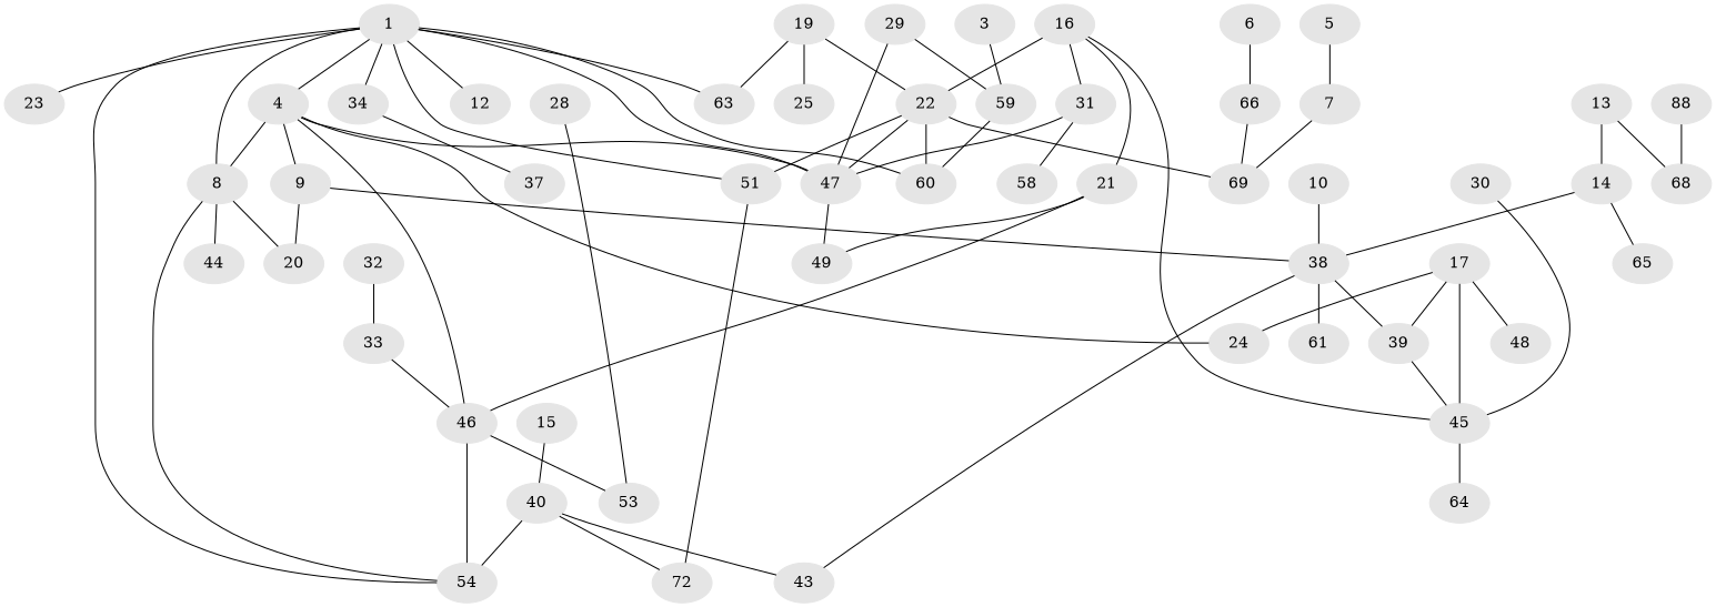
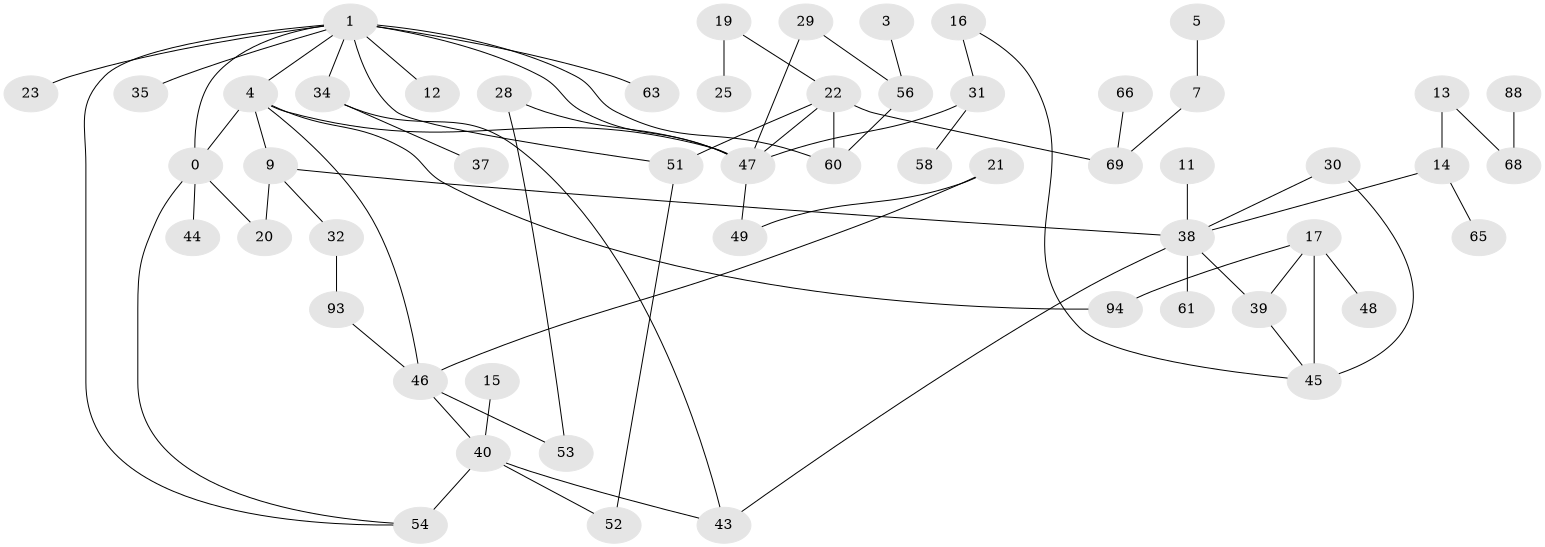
  graph {
    node [color=gray90 style=filled]
    edge [weight=1.0]
    1
    4
-   8
+   8 [label=0]
    12
    23
    34
+   35
    47
    51
    54
    60
    63
    9
-   24
+   24 [label=94]
    46
    20
    44
    43
    n19 [label=37]
    49
-   52 [label=72]
+   52
    3
-   56 [label=59]
+   56
    32
    38
    53
    5
    7
    69
-   6
    66
-   33
+   33 [label=93]
    39
    61
-   10
+   10 [label=11]
    13
    14
    68
    65
    15
    40
    16
    21
    22
    31
    45
    58
-   64
    17
    48
    n51 [label=88]
    19
    25
    28
    29
    30
    1 -- 4
    1 -- 8
    1 -- 12 [weight=2.0]
    1 -- 23
    1 -- 34
+   1 -- 35
    1 -- 47
    1 -- 51
    1 -- 54
    1 -- 60
    1 -- 63
    4 -- 8
    4 -- 47
    4 -- 9
    4 -- 24
    4 -- 46
    8 -- 54
    8 -- 20
    8 -- 44
+   34 -- 43
    34 -- n19
    47 -- 49
    51 -- 52
    9 -- 20
+   9 -- 32
    9 -- 38
-   46 -- 54
+   46 -- 40
    46 -- 53
    3 -- 56
    56 -- 60
    32 -- 33 [weight=2.0]
    38 -- 43 [weight=2.0]
    38 -- 39
    38 -- 61
    5 -- 7
    7 -- 69
-   6 -- 66 [weight=2.0]
    66 -- 69
    33 -- 46
    39 -- 45
    10 -- 38
    13 -- 14
    13 -- 68
    14 -- 38
    14 -- 65
    15 -- 40
    40 -- 54 [weight=2.0]
    40 -- 43
    40 -- 52
-   16 -- 21
-   16 -- 22 [weight=4.0]
    16 -- 31
    16 -- 45
    21 -- 46
    21 -- 49
    22 -- 47
    22 -- 51
    22 -- 60
    22 -- 69 [weight=2.0]
    31 -- 47
    31 -- 58
-   45 -- 64
    17 -- 24
    17 -- 39
    17 -- 45 [weight=2.0]
    17 -- 48 [weight=3.0]
    n51 -- 68
-   19 -- 63
    19 -- 22
    19 -- 25
+   28 -- 47
    28 -- 53
    29 -- 47
    29 -- 56
+   30 -- 38
    30 -- 45
  }
